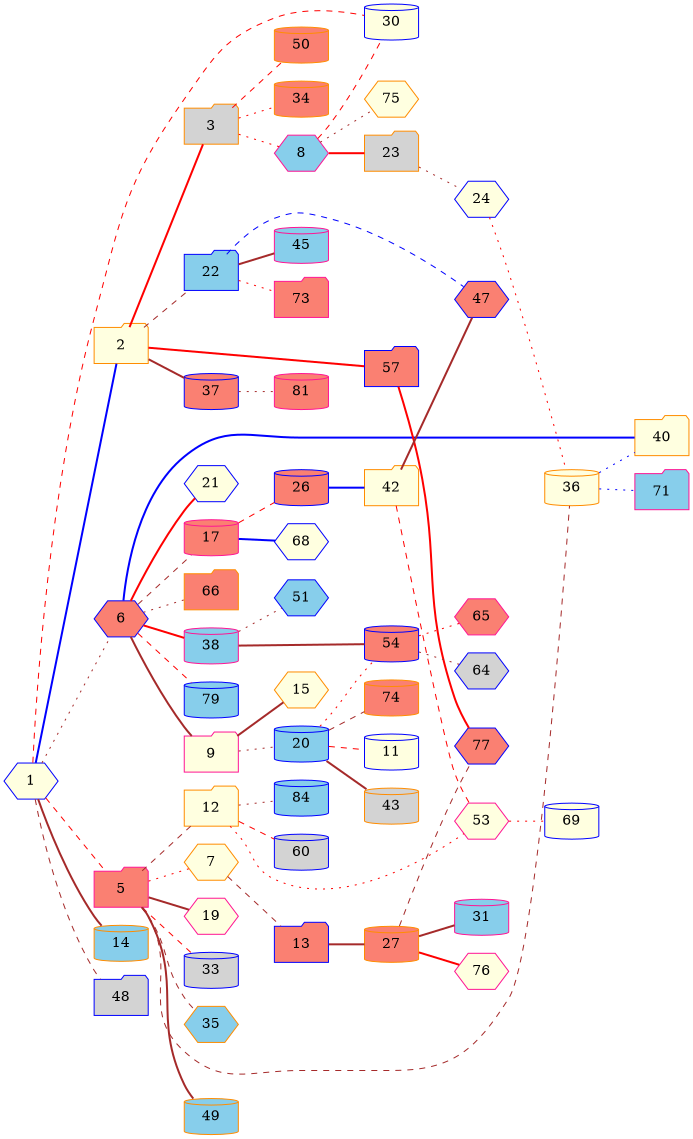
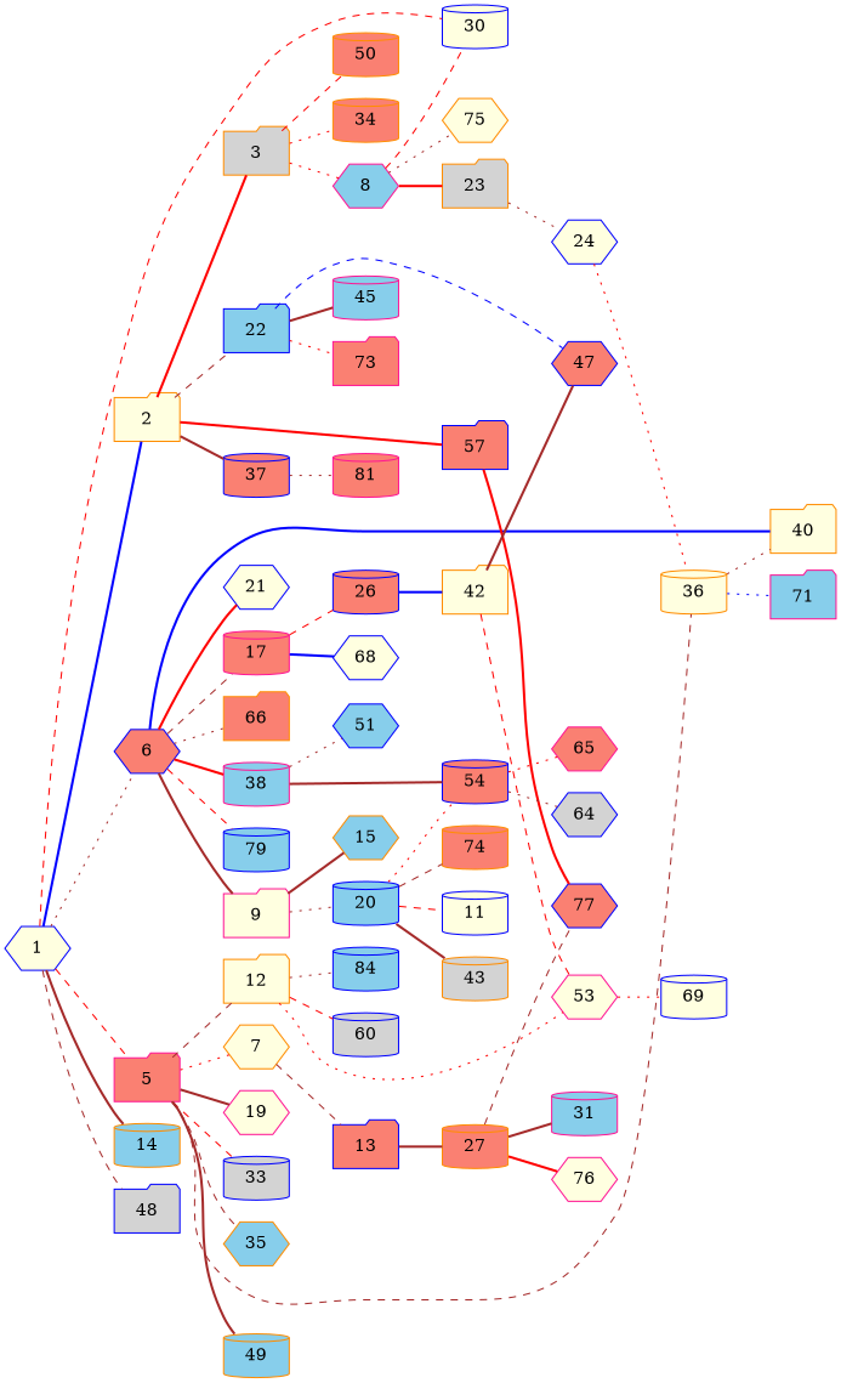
  graph {
    rankdir=LR
    node [color=blue fillcolor=lightyellow shape=cylinder style=filled]
    edge [color=brown style=bold]
    1 [shape=hexagon super="+4"]
    2 [color=darkorange shape=folder super="+16"]
    5 [color=deeppink fillcolor=salmon shape=folder super="+11"]
    6 [fillcolor=salmon shape=hexagon super="+10"]
    14 [color=darkorange fillcolor=skyblue]
    30
    48 [fillcolor=lightgrey shape=folder]
    3 [color=darkorange fillcolor=lightgrey shape=folder super="+78"]
    22 [fillcolor=skyblue shape=folder super="+82"]
    37 [fillcolor=salmon super="+55"]
    57 [fillcolor=salmon shape=folder super="+61"]
    7 [color=darkorange shape=hexagon super="+72"]
    12 [color=darkorange shape=folder super="+46"]
    19 [color=deeppink shape=hexagon]
    33 [fillcolor=lightgrey]
    35 [color=darkorange fillcolor=skyblue shape=hexagon]
    36 [color=darkorange super="+52"]
    49 [color=darkorange fillcolor=skyblue]
    9 [color=deeppink shape=folder super="+32"]
    17 [color=deeppink fillcolor=salmon super="+62"]
    21 [shape=hexagon super="+63"]
    38 [color=deeppink fillcolor=skyblue super="+59"]
    40 [color=darkorange shape=folder super="+56"]
    66 [color=darkorange fillcolor=salmon shape=folder]
    79 [fillcolor=skyblue]
    8 [color=deeppink fillcolor=skyblue shape=hexagon super="+18"]
    34 [color=darkorange fillcolor=salmon]
    50 [color=darkorange fillcolor=salmon]
    45 [color=deeppink fillcolor=skyblue super="+80"]
    47 [fillcolor=salmon shape=hexagon]
    73 [color=deeppink fillcolor=salmon shape=folder]
    81 [color=deeppink fillcolor=salmon]
    77 [fillcolor=salmon shape=hexagon]
    23 [color=darkorange fillcolor=lightgrey shape=folder super="+67"]
    75 [color=darkorange shape=hexagon]
    13 [fillcolor=salmon shape=folder super="+25"]
    53 [color=deeppink shape=hexagon]
    60 [fillcolor=lightgrey]
    84 [fillcolor=skyblue]
    71 [color=deeppink fillcolor=skyblue shape=folder]
-   15 [color=darkorange shape=hexagon super="+29"]
+   15 [color=darkorange fillcolor=skyblue shape=hexagon super="+29"]
    20 [fillcolor=skyblue super="+28"]
    26 [fillcolor=salmon super="+39"]
    68 [shape=hexagon]
    54 [fillcolor=salmon super="+58"]
    51 [fillcolor=skyblue shape=hexagon]
    27 [color=darkorange fillcolor=salmon super="+44"]
    24 [shape=hexagon]
    n49 [label=11]
    43 [color=darkorange fillcolor=lightgrey]
    74 [color=darkorange fillcolor=salmon]
    69 [super="+70"]
    31 [color=deeppink fillcolor=skyblue]
    76 [color=deeppink shape=hexagon]
    42 [color=darkorange shape=folder super="+83"]
    64 [fillcolor=lightgrey shape=hexagon]
    65 [color=deeppink fillcolor=salmon shape=hexagon]
    1 -- 2 [color=blue]
    1 -- 5 [color=red style=dashed]
    1 -- 6 [style=dotted]
    1 -- 14
    1 -- 30 [color=red style=dashed]
    1 -- 48 [style=dashed]
    2 -- 3 [color=red]
    2 -- 22 [style=dashed]
    2 -- 37
    2 -- 57 [color=red]
    5 -- 7 [color=red style=dotted]
    5 -- 12 [style=dashed]
    5 -- 19
    5 -- 33 [color=red style=dashed]
    5 -- 35 [style=dashed]
    5 -- 36 [style=dashed]
    5 -- 49
    6 -- 9
    6 -- 17 [style=dashed]
    6 -- 21 [color=red]
    6 -- 38 [color=red]
    6 -- 40 [color=blue]
    6 -- 66 [style=dotted]
    6 -- 79 [color=red style=dashed]
    3 -- 8 [color=red style=dotted]
    3 -- 34 [color=red style=dotted]
    3 -- 50 [color=red style=dashed]
    22 -- 45
    22 -- 47 [color=blue style=dashed]
    22 -- 73 [color=red style=dotted]
    37 -- 81 [style=dotted]
    57 -- 77 [color=red]
    7 -- 13 [style=dashed]
    12 -- 53 [color=red style=dotted]
    12 -- 60 [color=red style=dashed]
    12 -- 84 [style=dotted]
-   36 -- 40 [color=blue style=dotted]
+   36 -- 40 [style=dotted]
    36 -- 71 [color=blue style=dotted]
    9 -- 15
    9 -- 20 [style=dotted]
    17 -- 26 [color=red style=dashed]
    17 -- 68 [color=blue]
    38 -- 54
    38 -- 51 [style=dotted]
    8 -- 30 [color=red style=dashed]
    8 -- 23 [color=red]
    8 -- 75 [style=dotted]
    23 -- 24 [style=dotted]
    13 -- 27
    53 -- 69 [color=red style=dotted]
    20 -- 54 [color=red style=dotted]
    20 -- n49 [color=red style=dashed]
    20 -- 43
    20 -- 74 [style=dashed]
    26 -- 42 [color=blue]
    54 -- 64 [style=dotted]
    54 -- 65 [color=red style=dotted]
    27 -- 77 [style=dashed]
    27 -- 31
    27 -- 76 [color=red]
    24 -- 36 [color=red style=dotted]
    42 -- 47
    42 -- 53 [color=red style=dashed]
  }
